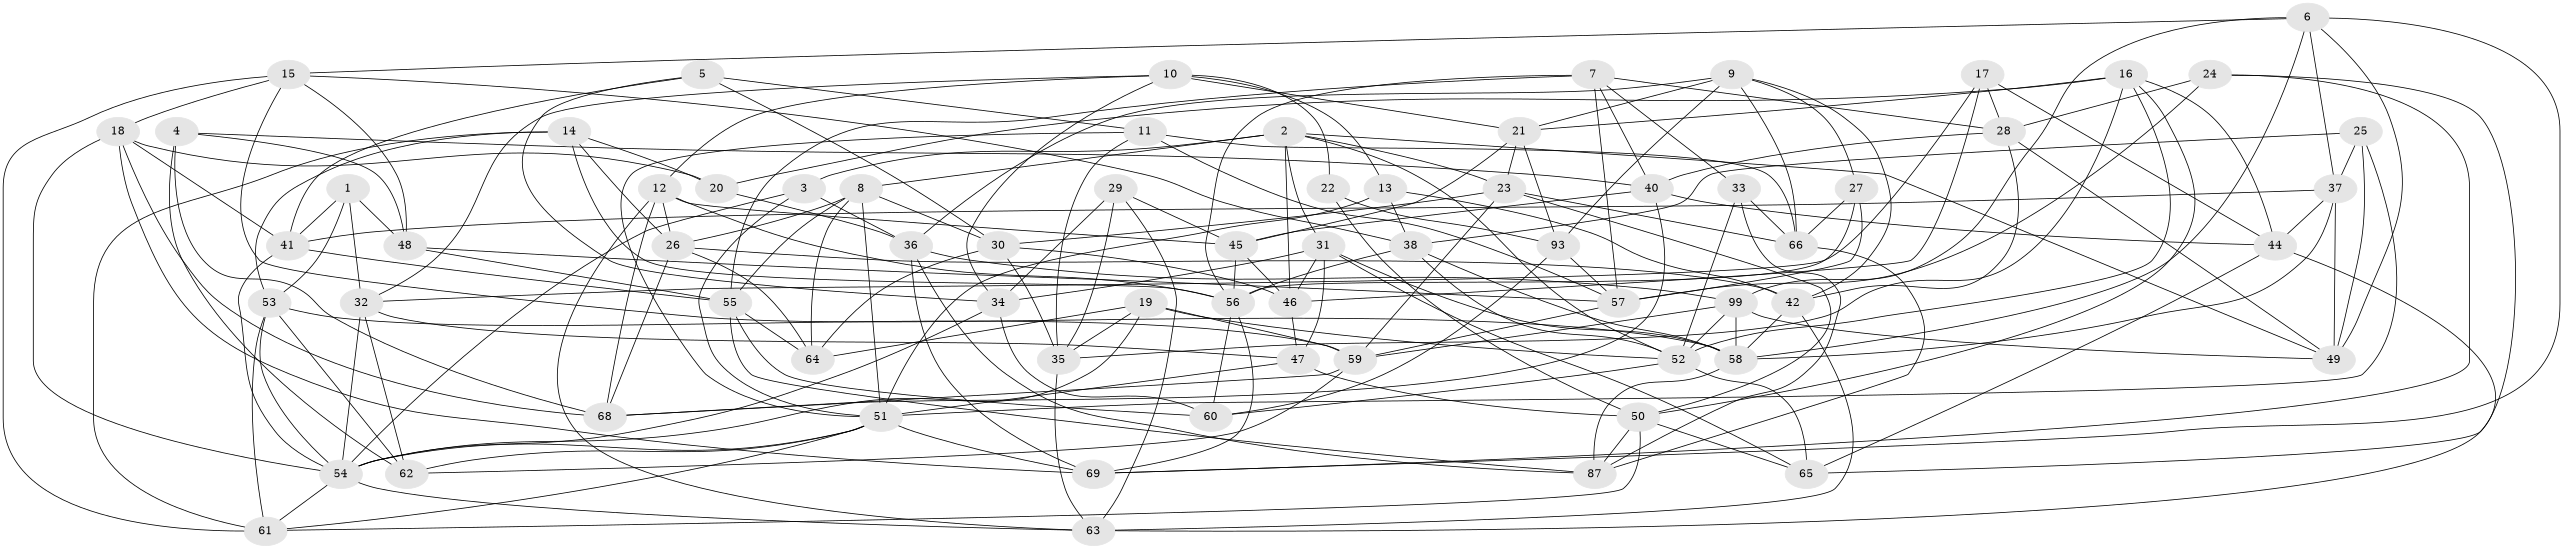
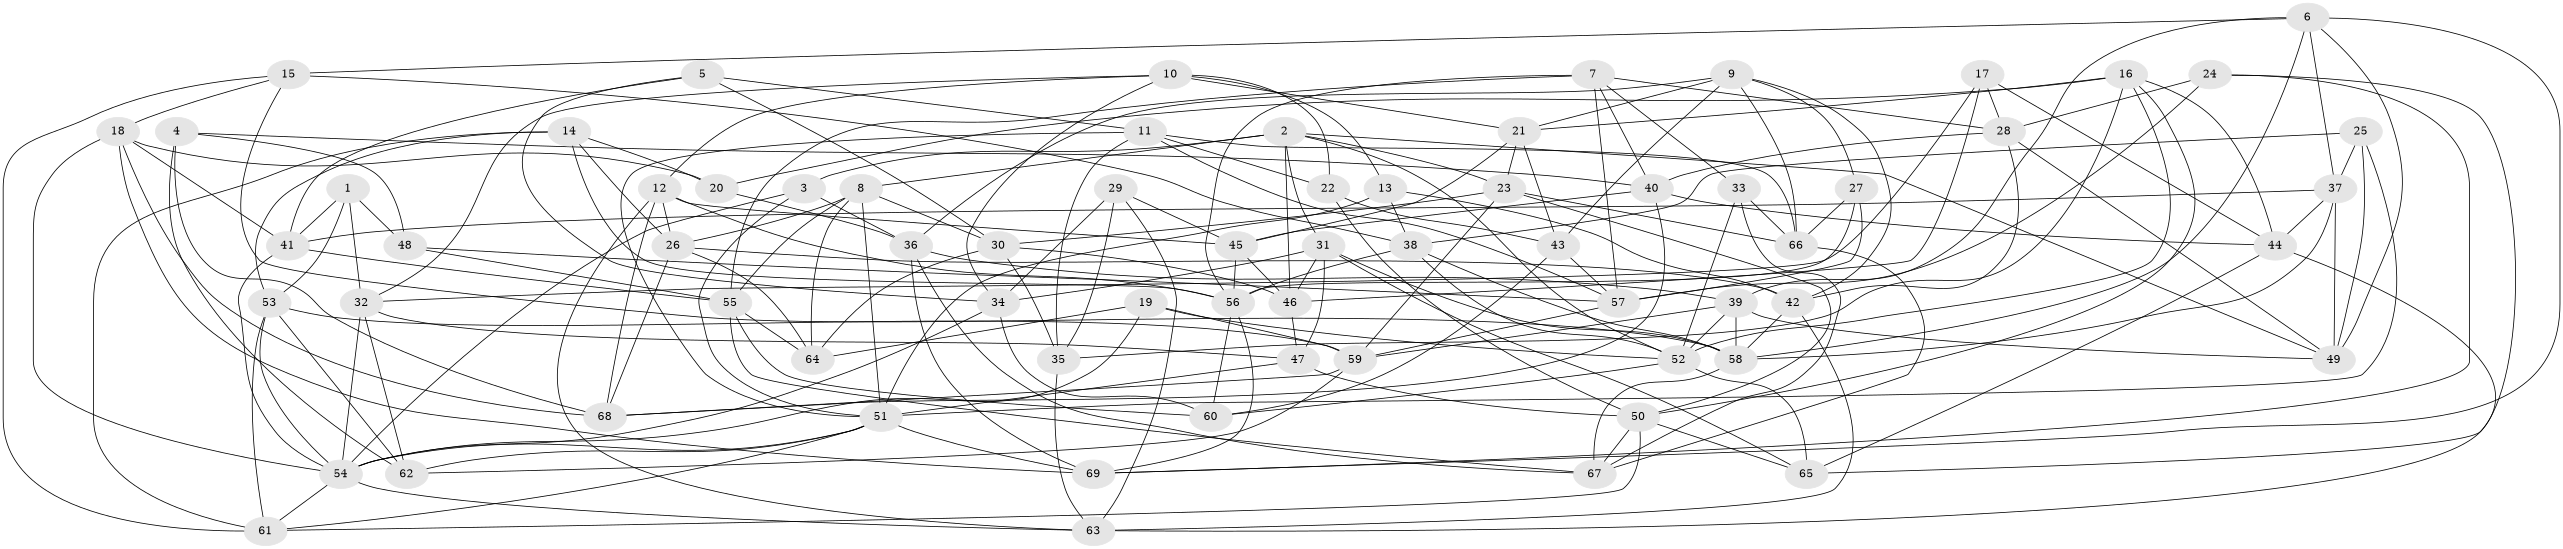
  graph {
    node [color=gray90 style=filled]
    edge [weight=1.0]
    1
    32
    41
    48
    53
    54
    62
    47
    55
    57
    61
    59
    2
    3
    8
    23
    31
    46
    49
    52
    36
    51
    30
    26
    64
    66
    50
    34
    58
    65
    60
-   39 [label=99]
+   39
    69
-   67 [label=87]
+   67
    63
    4
    40
    68
    45
    44
    5
    11
    22
    35
    6
    15
    37
    38
    18
    7
    28
    33
    56
    42
    9
    21
    27
-   43 [label=93]
+   43
    10
    12
    13
    14
    20
    16
    17
    19
    24
    25
    29
    1 -- 32
    1 -- 41
    1 -- 48
    1 -- 53
    32 -- 54
    32 -- 62
    32 -- 47
    41 -- 54
    41 -- 55
    48 -- 55 [weight=2.0]
    48 -- 57
    53 -- 54
    53 -- 62
    53 -- 61
    53 -- 59
    54 -- 61
    54 -- 63
    47 -- 51
    47 -- 50 [weight=2.0]
    55 -- 64
    55 -- 60
    55 -- 67
    57 -- 59
    59 -- 62 [weight=2.0]
    59 -- 68
    2 -- 3
    2 -- 8
    2 -- 23
    2 -- 31
    2 -- 46
    2 -- 49
    2 -- 52 [weight=2.0]
    3 -- 54
    3 -- 36
    3 -- 51
    8 -- 55
    8 -- 51
    8 -- 30
    8 -- 26
    8 -- 64
    23 -- 59
    23 -- 30
    23 -- 66
    23 -- 50
    31 -- 47
    31 -- 46
    31 -- 34
    31 -- 58
    31 -- 65
    46 -- 47
    52 -- 65 [weight=2.0]
    52 -- 60
    36 -- 39
    36 -- 69
    36 -- 67
    51 -- 54
    51 -- 62
    51 -- 61
    51 -- 69
    30 -- 46
    30 -- 64
    30 -- 35
    26 -- 64
    26 -- 68
    26 -- 42
    66 -- 67
    50 -- 61
    50 -- 65
    50 -- 67
    34 -- 54
    34 -- 60
    58 -- 67
    39 -- 59
    39 -- 49
    39 -- 52
    39 -- 58
    4 -- 48
    4 -- 62
    4 -- 40
    4 -- 68
    40 -- 68
    40 -- 45
    40 -- 44
    45 -- 46
    45 -- 56
    44 -- 65
    44 -- 63
    5 -- 41
    5 -- 30
    5 -- 34
    5 -- 11
    11 -- 57
    11 -- 51
    11 -- 66
+   11 -- 22
    11 -- 35
    22 -- 50
    22 -- 43
    35 -- 63
    6 -- 49
    6 -- 58
    6 -- 39
    6 -- 69
    6 -- 15
    6 -- 37
-   15 -- 48
    15 -- 61
    15 -- 58
    15 -- 38
    15 -- 18
    37 -- 41
    37 -- 49
    37 -- 58
    37 -- 44
    38 -- 52
    38 -- 58
    38 -- 56
    18 -- 41
    18 -- 54
    18 -- 69
    18 -- 68
    18 -- 20
    7 -- 55
    7 -- 57
    7 -- 40
    7 -- 28
    7 -- 33
    7 -- 56
    28 -- 49
    28 -- 40
    28 -- 42
    33 -- 52
    33 -- 66
    33 -- 67
    56 -- 60
    56 -- 69
    42 -- 58
    42 -- 63
    9 -- 36
    9 -- 66
    9 -- 42
    9 -- 21
    9 -- 27
    9 -- 43
    21 -- 23
    21 -- 45
    21 -- 43
    27 -- 57
    27 -- 66
    27 -- 56
    43 -- 57
    43 -- 60 [weight=2.0]
    10 -- 32
    10 -- 34
    10 -- 22
    10 -- 21
    10 -- 12
    10 -- 13
    12 -- 26
    12 -- 63
    12 -- 68
    12 -- 45
    12 -- 56
    13 -- 51
    13 -- 38
    13 -- 42
    14 -- 53
    14 -- 61
    14 -- 26
    14 -- 56
    14 -- 20
    20 -- 36
    16 -- 52
    16 -- 50
    16 -- 44
    16 -- 35
    16 -- 21
    16 -- 20
    17 -- 32
    17 -- 46
    17 -- 44
    17 -- 28
    19 -- 54
    19 -- 59
    19 -- 52
    19 -- 64 [weight=2.0]
-   19 -- 35
    24 -- 57
    24 -- 65
    24 -- 69
    24 -- 28
    25 -- 49
    25 -- 51
    25 -- 37
    25 -- 38
    29 -- 34
    29 -- 63
    29 -- 45
    29 -- 35
  }
